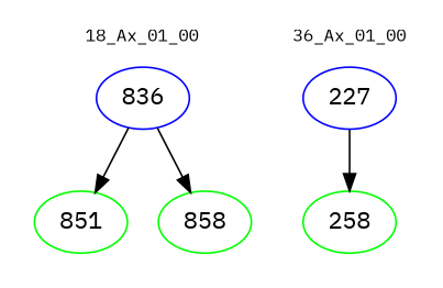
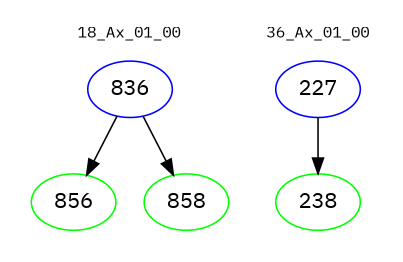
  digraph {
    fontname="IBM Plex Mono"
    node [color=green fontname="IBM Plex Mono"]
    edge [color=black fontname="IBM Plex Mono"]
    n1 [color=blue label=836]
-   n2 [label=851]
+   n2 [label=856]
    n3 [label=858]
    n4 [color=blue label=227]
-   n5 [label=258]
+   n5 [label=238]
    subgraph cluster_1 {
      color=white
      fontsize=10
      label="18_Ax_01_00"
      n1
      n2
      n3
    }
    subgraph cluster_2 {
      color=white
      fontsize=10
      label="36_Ax_01_00"
      n4
      n5
    }
    n1 -> n2
    n1 -> n3
    n4 -> n5
  }
